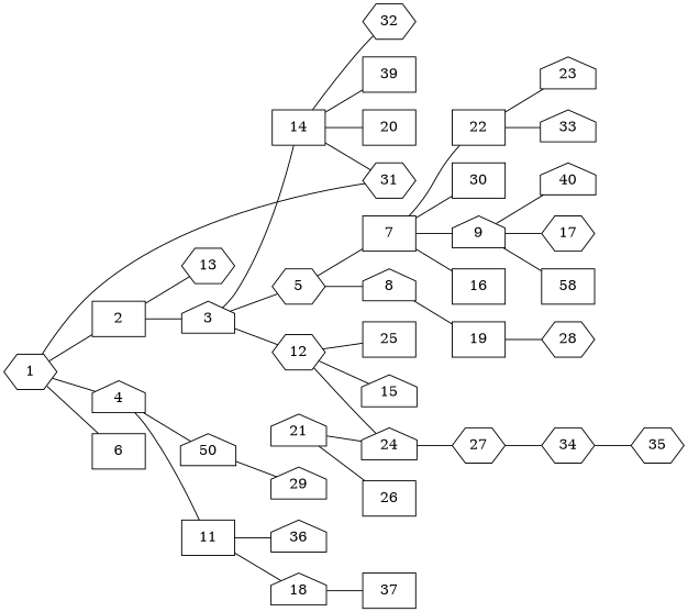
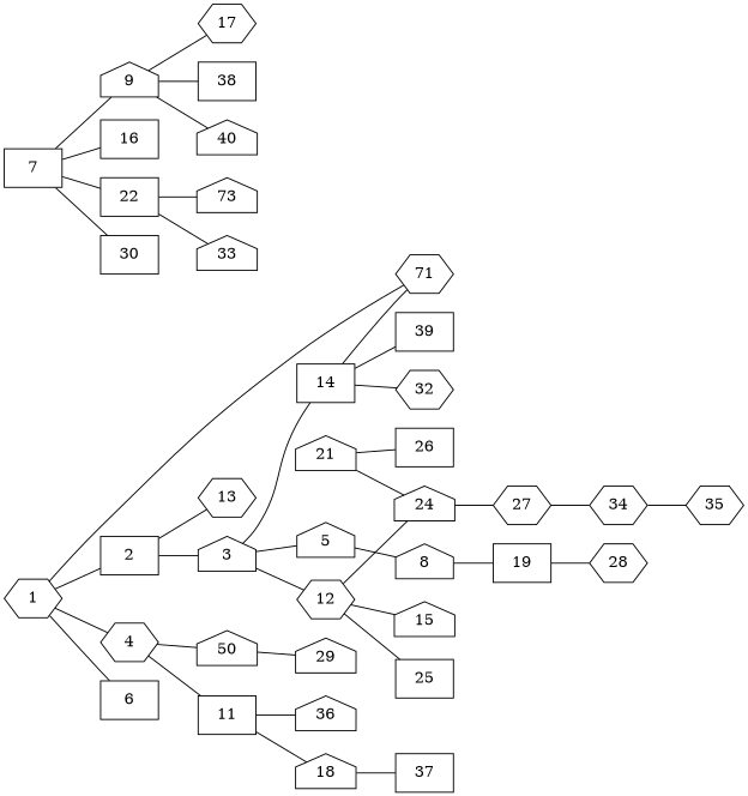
  graph {
    rankdir=LR
    node [shape=box]
    1 [shape=hexagon]
    2
-   4 [shape=house]
+   4 [shape=hexagon]
    6
-   31 [shape=hexagon]
+   31 [shape=hexagon label=71]
    3 [shape=house]
    13 [shape=hexagon]
    n8 [label=50 shape=house]
    11
-   5 [shape=hexagon]
+   5 [shape=house]
    12 [shape=hexagon]
    14
    29 [shape=house]
    18 [shape=house]
    36 [shape=house]
    7
    8 [shape=house]
    15 [shape=house]
    24 [shape=house]
    25
-   20
    32 [shape=hexagon]
    39
    21 [shape=house]
    26
    9 [shape=house]
    16
    22
    30
    19
    27 [shape=hexagon]
    37
    17 [shape=hexagon]
-   38 [label=58]
+   38
    40 [shape=house]
-   23 [shape=house]
+   23 [shape=house label=73]
    33 [shape=house]
    28 [shape=hexagon]
    34 [shape=hexagon]
    35 [shape=hexagon]
    1 -- 2
    1 -- 4
    1 -- 6
    1 -- 31
    2 -- 3
    2 -- 13
    4 -- n8
    4 -- 11
    3 -- 5
    3 -- 12
    3 -- 14
    n8 -- 29
    11 -- 18
    11 -- 36
-   5 -- 7
    5 -- 8
    12 -- 15
    12 -- 24
    12 -- 25
    14 -- 31
-   14 -- 20
    14 -- 32
    14 -- 39
    18 -- 37
    7 -- 9
    7 -- 16
    7 -- 22
    7 -- 30
    8 -- 19
    24 -- 27
    21 -- 24
    21 -- 26
    9 -- 17
    9 -- 38
    9 -- 40
    22 -- 23
    22 -- 33
    19 -- 28
    27 -- 34
    34 -- 35
  }
